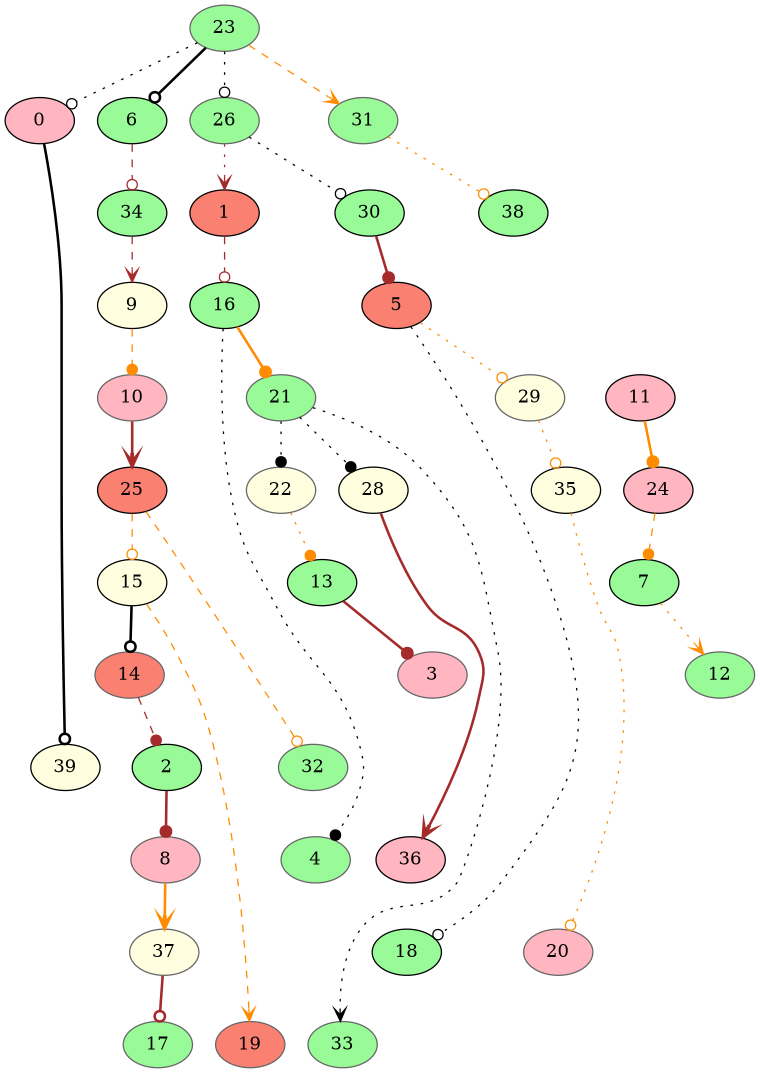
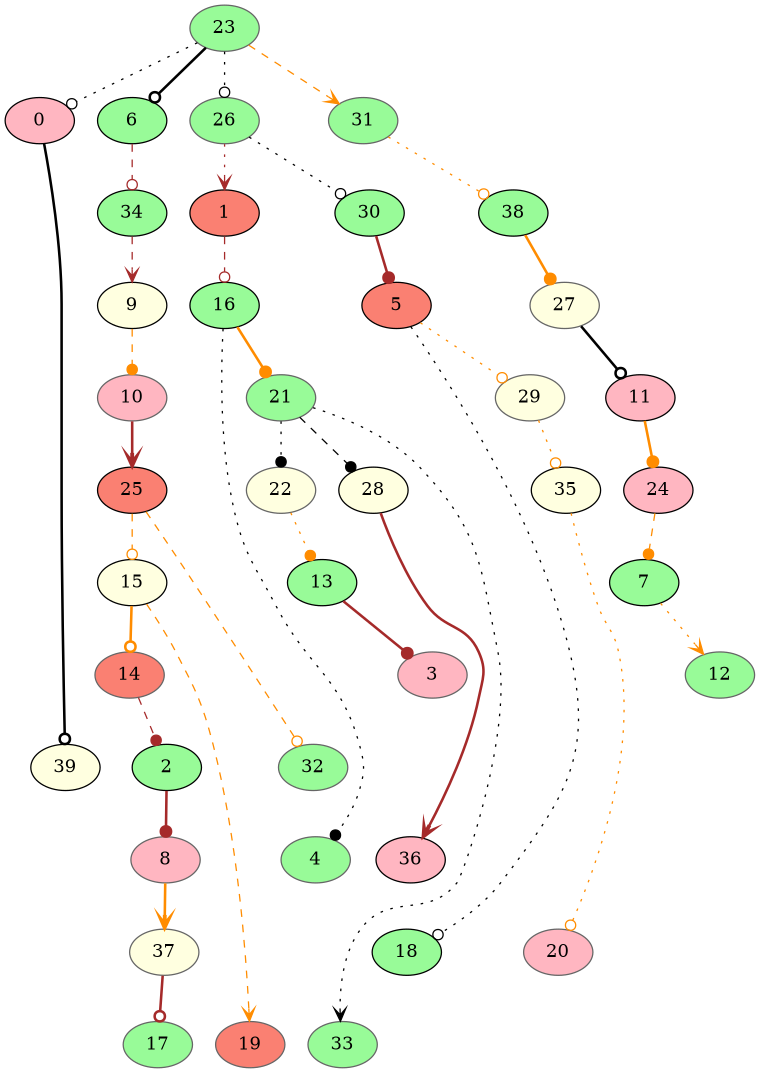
  digraph {
    node [color=black fillcolor=palegreen style=filled]
    edge [arrowhead=odot color=darkorange style=bold weight=0]
    0 [fillcolor=lightpink]
    39 [fillcolor=lightyellow]
    1 [fillcolor=salmon]
    16
    4 [color=gray40]
    21 [color=gray40]
    22 [color=gray40 fillcolor=lightyellow]
    28 [fillcolor=lightyellow]
    33 [color=gray40]
    13
    36 [fillcolor=lightpink]
    8 [color=gray40 fillcolor=lightpink]
    2
    37 [color=gray40 fillcolor=lightyellow]
    17 [color=gray40]
    5 [fillcolor=salmon]
    18
    29 [color=gray40 fillcolor=lightyellow]
    35 [fillcolor=lightyellow]
    20 [color=gray40 fillcolor=lightpink]
    6
    34
    9 [fillcolor=lightyellow]
    10 [color=gray40 fillcolor=lightpink]
    25 [fillcolor=salmon]
    12 [color=gray40]
    7
    15 [fillcolor=lightyellow]
    32 [color=gray40]
    14 [color=gray40 fillcolor=salmon]
    19 [color=gray40 fillcolor=salmon]
    11 [fillcolor=lightpink]
    24 [fillcolor=lightpink]
    3 [color=gray40 fillcolor=lightpink]
    23 [color=gray40]
    26 [color=gray40]
    31 [color=gray40]
    30
    38
+   27 [color=gray40 fillcolor=lightyellow]
    0 -> 39 [color=black]
    1 -> 16 [color=brown style=dashed]
    16 -> 4 [arrowhead=dot color=black style=dotted]
    16 -> 21 [arrowhead=dot]
    21 -> 22 [arrowhead=dot color=black style=dotted]
-   21 -> 28 [arrowhead=dot color=black style=dotted]
+   21 -> 28 [arrowhead=dot color=black style=dashed]
    21 -> 33 [arrowhead=vee color=black style=dotted]
    22 -> 13 [arrowhead=dot style=dotted]
    28 -> 36 [arrowhead=vee color=brown]
    13 -> 3 [arrowhead=dot color=brown]
    8 -> 37 [arrowhead=vee]
    2 -> 8 [arrowhead=dot color=brown]
    37 -> 17 [color=brown]
    5 -> 18 [color=black style=dotted]
    5 -> 29 [style=dotted]
    29 -> 35 [style=dotted]
    35 -> 20 [style=dotted]
    6 -> 34 [color=brown style=dashed]
    34 -> 9 [arrowhead=vee color=brown style=dashed]
    9 -> 10 [arrowhead=dot style=dashed]
    10 -> 25 [arrowhead=vee color=brown]
    25 -> 15 [style=dashed]
    25 -> 32 [style=dashed]
    7 -> 12 [arrowhead=vee style=dotted]
-   15 -> 14 [color=black]
+   15 -> 14
    15 -> 19 [arrowhead=vee style=dashed]
    14 -> 2 [arrowhead=dot color=brown style=dashed]
    11 -> 24 [arrowhead=dot]
    24 -> 7 [arrowhead=dot style=dashed]
    23 -> 0 [color=black style=dotted]
    23 -> 6 [color=black]
    23 -> 26 [color=black style=dotted weight=2]
    23 -> 31 [arrowhead=vee style=dashed]
    26 -> 1 [arrowhead=vee color=brown style=dotted weight=1]
    26 -> 30 [color=black style=dotted]
    31 -> 38 [style=dotted]
    30 -> 5 [arrowhead=dot color=brown]
+   38 -> 27 [arrowhead=dot]
+   27 -> 11 [color=black]
  }
